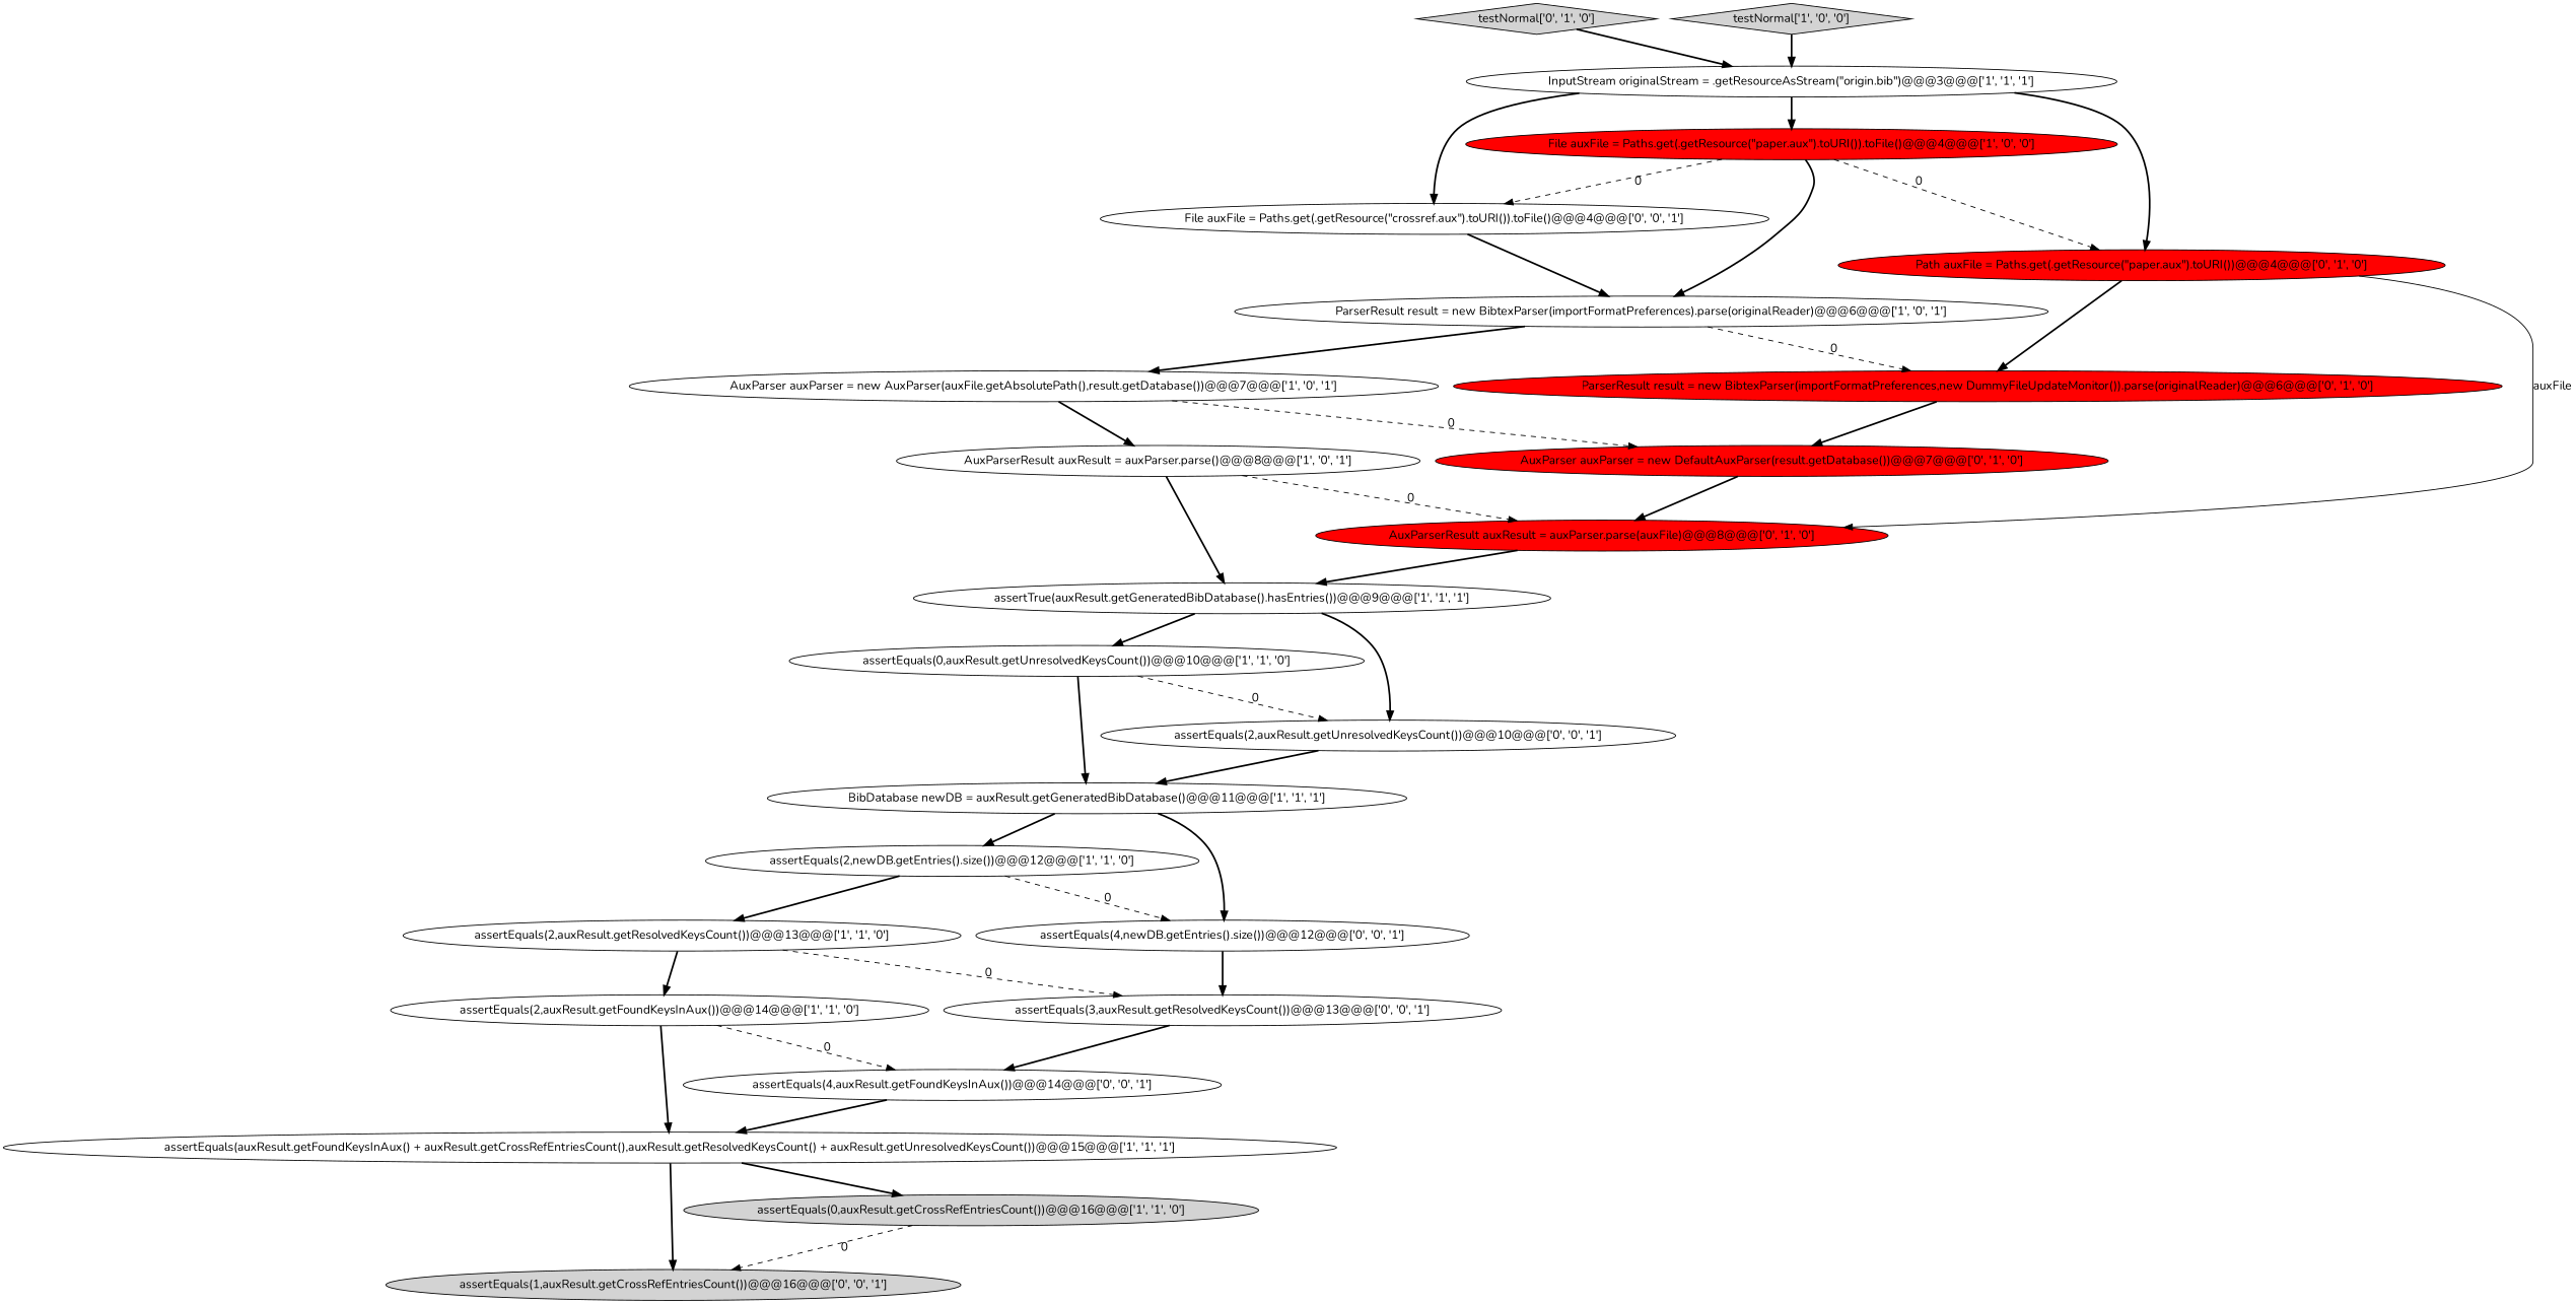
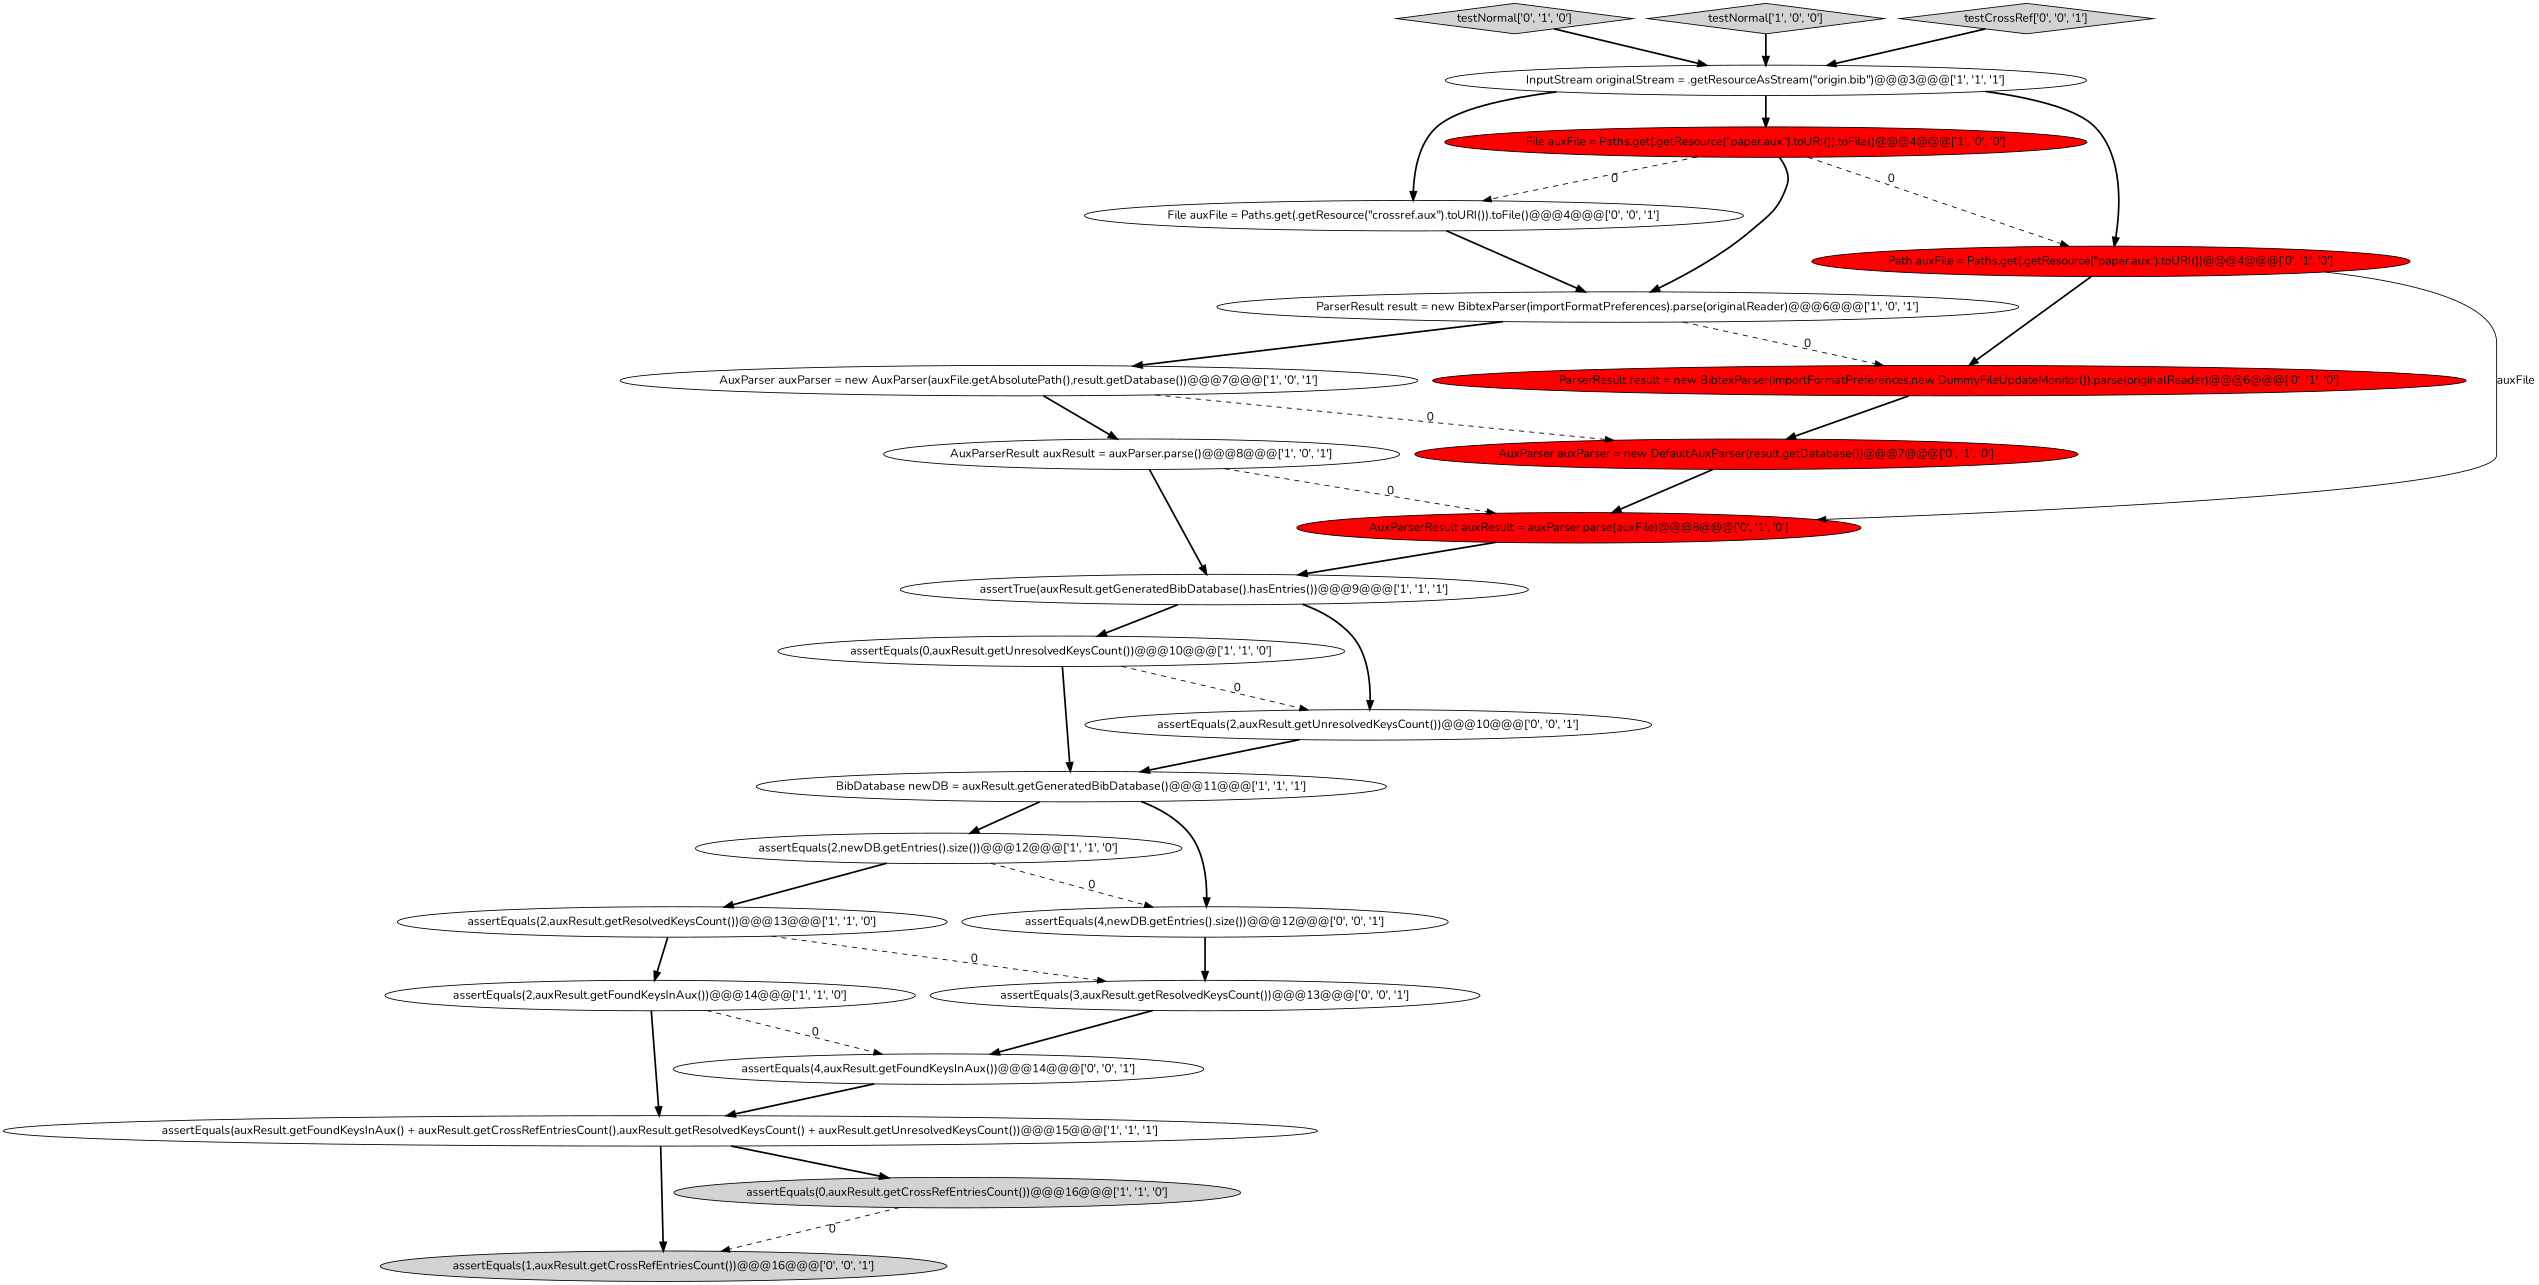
  digraph {
    fontname=Nunito
    node [fillcolor=white shape=ellipse style=filled fontname=Nunito]
    edge [style=bold fontname=Nunito]
    n1 [label="assertEquals(2,auxResult.getFoundKeysInAux())@@@14@@@['1', '1', '0']"]
    n2 [label="assertEquals(4,auxResult.getFoundKeysInAux())@@@14@@@['0', '0', '1']"]
    n3 [label="assertEquals(auxResult.getFoundKeysInAux() + auxResult.getCrossRefEntriesCount(),auxResult.getResolvedKeysCount() + auxResult.getUnresolvedKeysCount())@@@15@@@['1', '1', '1']"]
    n4 [fillcolor=red label="ParserResult result = new BibtexParser(importFormatPreferences,new DummyFileUpdateMonitor()).parse(originalReader)@@@6@@@['0', '1', '0']"]
    n5 [fillcolor=red label="AuxParser auxParser = new DefaultAuxParser(result.getDatabase())@@@7@@@['0', '1', '0']"]
    n6 [label="BibDatabase newDB = auxResult.getGeneratedBibDatabase()@@@11@@@['1', '1', '1']"]
    n7 [label="assertEquals(4,newDB.getEntries().size())@@@12@@@['0', '0', '1']"]
    n8 [label="assertEquals(2,newDB.getEntries().size())@@@12@@@['1', '1', '0']"]
    n9 [label="assertTrue(auxResult.getGeneratedBibDatabase().hasEntries())@@@9@@@['1', '1', '1']"]
    n10 [label="assertEquals(0,auxResult.getUnresolvedKeysCount())@@@10@@@['1', '1', '0']"]
    n11 [label="assertEquals(2,auxResult.getUnresolvedKeysCount())@@@10@@@['0', '0', '1']"]
    n12 [label="File auxFile = Paths.get(.getResource(\"crossref.aux\").toURI()).toFile()@@@4@@@['0', '0', '1']"]
    n13 [label="ParserResult result = new BibtexParser(importFormatPreferences).parse(originalReader)@@@6@@@['1', '0', '1']"]
    n14 [fillcolor=red label="Path auxFile = Paths.get(.getResource(\"paper.aux\").toURI())@@@4@@@['0', '1', '0']"]
    n15 [fillcolor=red label="AuxParserResult auxResult = auxParser.parse(auxFile)@@@8@@@['0', '1', '0']"]
    n16 [fillcolor=lightgray label="assertEquals(0,auxResult.getCrossRefEntriesCount())@@@16@@@['1', '1', '0']"]
    n17 [fillcolor=lightgray label="assertEquals(1,auxResult.getCrossRefEntriesCount())@@@16@@@['0', '0', '1']"]
    n18 [label="AuxParser auxParser = new AuxParser(auxFile.getAbsolutePath(),result.getDatabase())@@@7@@@['1', '0', '1']"]
    n19 [label="AuxParserResult auxResult = auxParser.parse()@@@8@@@['1', '0', '1']"]
    n20 [label="assertEquals(3,auxResult.getResolvedKeysCount())@@@13@@@['0', '0', '1']"]
    n21 [fillcolor=lightgray label="testNormal['0', '1', '0']" shape=diamond]
    n22 [label="InputStream originalStream = .getResourceAsStream(\"origin.bib\")@@@3@@@['1', '1', '1']"]
    n23 [label="assertEquals(2,auxResult.getResolvedKeysCount())@@@13@@@['1', '1', '0']"]
    n24 [fillcolor=red label="File auxFile = Paths.get(.getResource(\"paper.aux\").toURI()).toFile()@@@4@@@['1', '0', '0']"]
    n25 [fillcolor=lightgray label="testNormal['1', '0', '0']" shape=diamond]
+   n26 [fillcolor=lightgray label="testCrossRef['0', '0', '1']" shape=diamond]
    n1 -> n2 [label=0 style=dashed]
    n1 -> n3
    n2 -> n3
    n3 -> n16
    n3 -> n17
    n4 -> n5
    n5 -> n15
    n6 -> n7
    n6 -> n8
    n7 -> n20
    n8 -> n7 [label=0 style=dashed]
    n8 -> n23
    n9 -> n10
    n9 -> n11
    n10 -> n6
    n10 -> n11 [label=0 style=dashed]
    n11 -> n6
    n12 -> n13
    n13 -> n4 [label=0 style=dashed]
    n13 -> n18
    n14 -> n4
    n14 -> n15 [label=auxFile style=solid]
    n15 -> n9
    n16 -> n17 [label=0 style=dashed]
    n18 -> n5 [label=0 style=dashed]
    n18 -> n19
    n19 -> n9
    n19 -> n15 [label=0 style=dashed]
    n20 -> n2
    n21 -> n22
    n22 -> n12
    n22 -> n14
    n22 -> n24
    n23 -> n1
    n23 -> n20 [label=0 style=dashed]
    n24 -> n12 [label=0 style=dashed]
    n24 -> n13
    n24 -> n14 [label=0 style=dashed]
    n25 -> n22
+   n26 -> n22
  }
